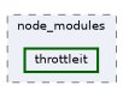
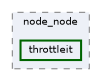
  digraph {
    compound=true
    rankdir=LR
    n1 [color=darkgreen fillcolor="#edf0f7" fontname=Helvetica fontsize=10 height=0.2 label=throttleit shape=box style="filled,bold" width=0.4]
    subgraph cluster_1 {
      bgcolor="#edf0f7"
      fontname=Helvetica
      fontsize=10
-     label=node_modules
+     label=node_node
      pencolor=grey50
      style="filled,dashed"
      n1
    }
  }
